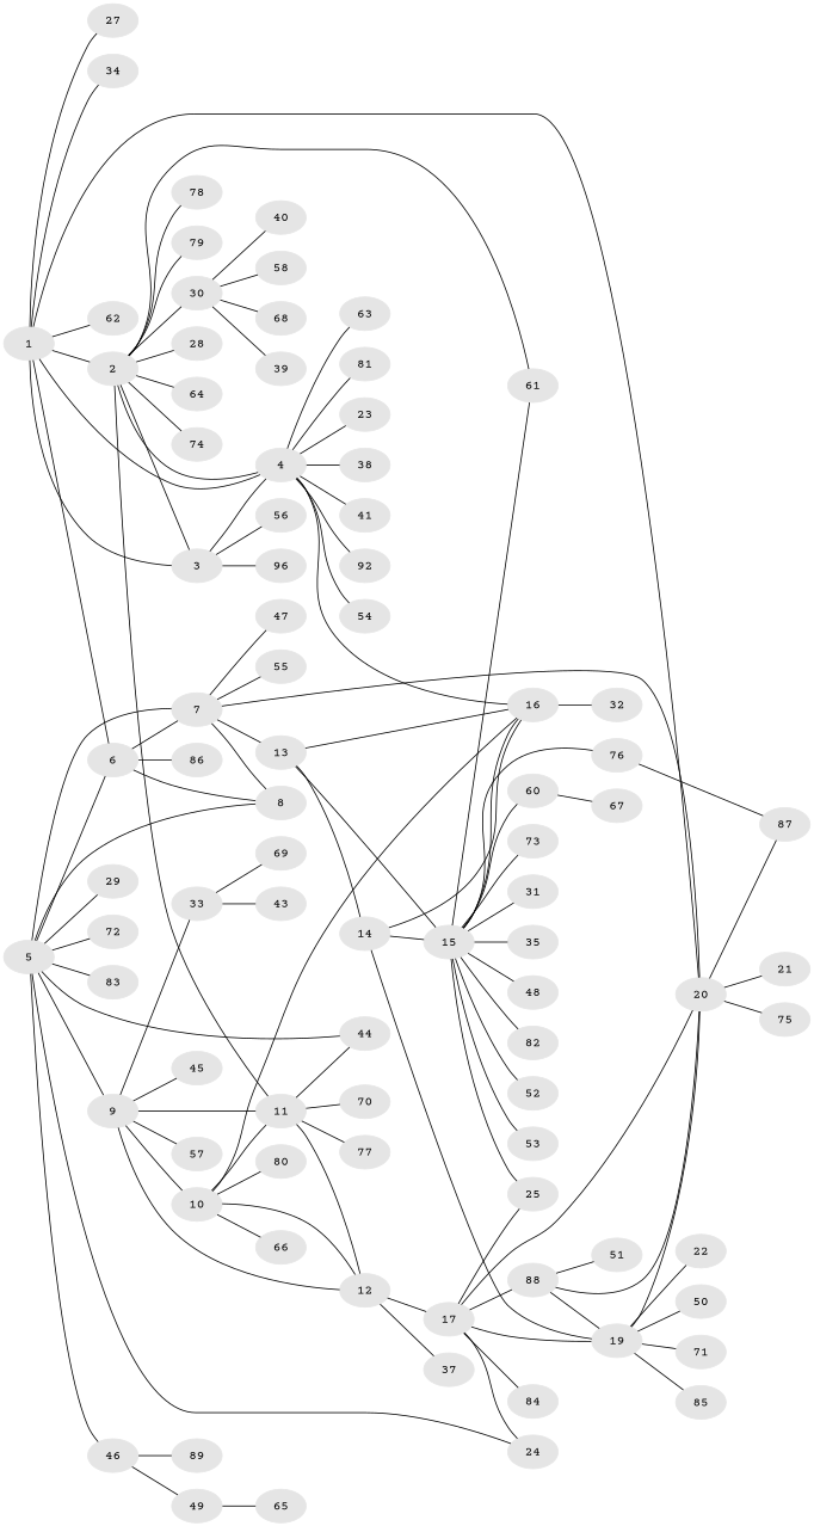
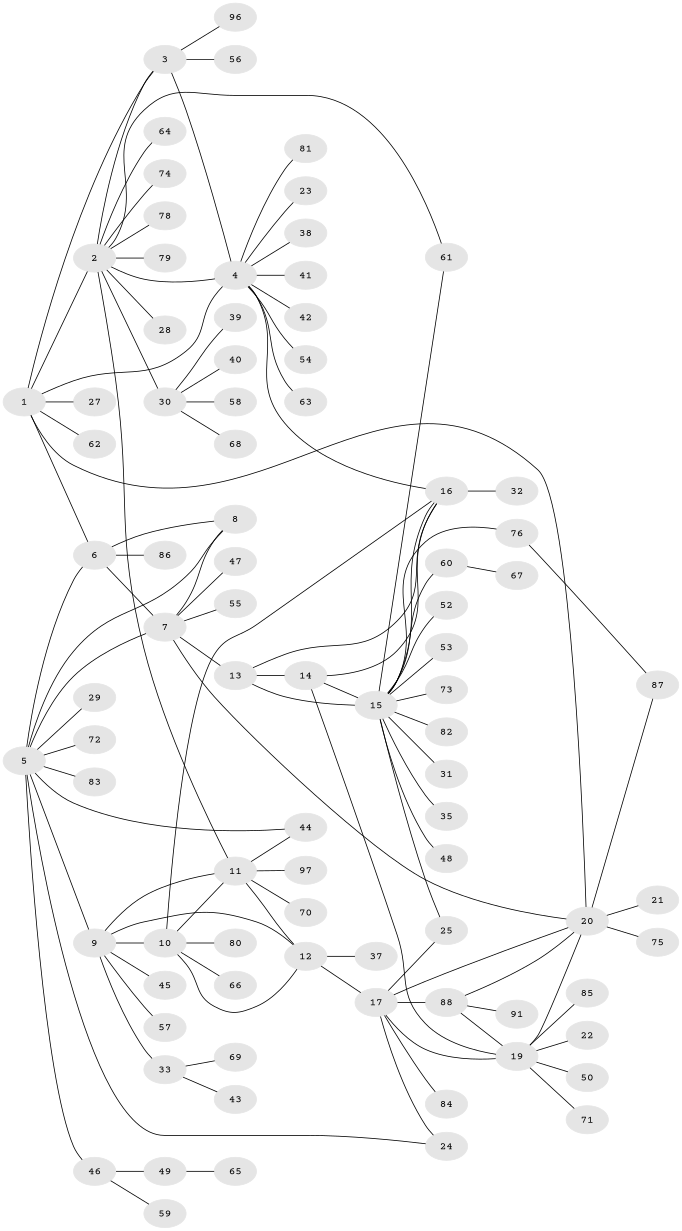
  graph {
    fontname="Courier Prime"
    rankdir=LR
    node [color=gray90 fontname="Courier Prime" style=filled]
    edge [fontname="Courier Prime"]
    1
    2
    3
    4
    6
    20
    27
-   34
    62
    11
    28
    30
    61
    64
    74
    78
    79
    n18 [label=96]
    56
    16
    23
    38
    41
-   42 [label=92]
+   42
    54
    63
    81
    7
    8
    86
    21
    75
    87
    44
    12
    70
-   77
+   77 [label=97]
    39
    40
    58
    68
    32
    5
    9
    24
    29
    46
    72
    83
    13
    47
    55
    10
    33
    45
    57
    49
-   59 [label=89]
+   59
    14
    15
    66
    80
    17
    37
    43
    69
    19
    25
    n69 [label=88]
    84
    31
    35
    48
    52
    53
    60
    73
    76
    82
    22
    50
    71
    85
    67
-   51
+   51 [label=91]
    65
    1 -- 2
    1 -- 3
    1 -- 4
    1 -- 6
    1 -- 20
    1 -- 27
-   1 -- 34
    1 -- 62
    2 -- 3
    2 -- 4
    2 -- 11
    2 -- 28
    2 -- 30
    2 -- 61
    2 -- 64
    2 -- 74
    2 -- 78
    2 -- 79
    3 -- 4
    3 -- n18
    3 -- 56
    4 -- 16
    4 -- 23
    4 -- 38
    4 -- 41
    4 -- 42
    4 -- 54
    4 -- 63
    4 -- 81
    6 -- 7
    6 -- 8
    6 -- 86
    20 -- 21
    20 -- 75
    20 -- 87
    11 -- 44
    11 -- 12
    11 -- 70
    11 -- 77
    30 -- 39
    30 -- 40
    30 -- 58
    30 -- 68
    16 -- 32
    7 -- 20
    7 -- 8
    7 -- 13
    7 -- 47
    7 -- 55
    12 -- 17
    12 -- 37
    5 -- 6
    5 -- 7
    5 -- 8
    5 -- 44
    5 -- 9
    5 -- 24
    5 -- 29
    5 -- 46
    5 -- 72
    5 -- 83
    9 -- 11
    9 -- 12
    9 -- 10
    9 -- 33
    9 -- 45
    9 -- 57
    46 -- 49
    46 -- 59
    13 -- 16
    13 -- 14
    13 -- 15
    10 -- 11
    10 -- 16
    10 -- 12
    10 -- 66
    10 -- 80
    33 -- 43
    33 -- 69
    49 -- 65
    14 -- 16
    14 -- 15
    14 -- 19
    15 -- 61
    15 -- 16
    15 -- 25
    15 -- 31
    15 -- 35
    15 -- 48
    15 -- 52
    15 -- 53
    15 -- 60
    15 -- 73
    15 -- 76
    15 -- 82
    17 -- 20
    17 -- 24
    17 -- 19
    17 -- 25
    17 -- n69
    17 -- 84
    19 -- 20
    19 -- 22
    19 -- 50
    19 -- 71
    19 -- 85
    n69 -- 20
    n69 -- 19
    n69 -- 51
    60 -- 67
    76 -- 87
  }
